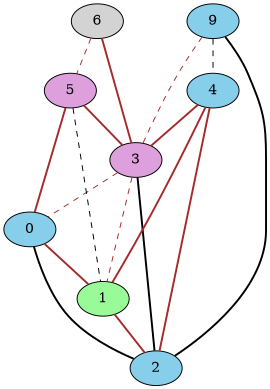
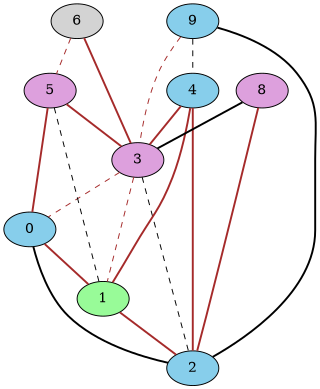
  graph {
    node [fillcolor=skyblue style=filled]
    edge [color=brown style=bold]
    n1 [label=0]
    n2 [fillcolor=palegreen label=1]
    n3 [label=2]
    n4 [fillcolor=plum label=3]
    n5 [label=4]
    n6 [fillcolor=plum label=5]
    n7 [fillcolor=lightgrey label=6]
+   n8 [fillcolor=plum label=8]
    n9 [label=9]
    n1 -- n2
    n1 -- n3 [color=black]
    n2 -- n3
    n4 -- n1 [style=dashed]
    n4 -- n2 [style=dashed]
-   n4 -- n3 [color=black]
+   n4 -- n3 [color=black style=dashed]
    n5 -- n2
    n5 -- n3
    n5 -- n4
    n6 -- n1
    n6 -- n2 [color=black style=dashed]
    n6 -- n4
    n7 -- n4
    n7 -- n6 [style=dashed]
+   n8 -- n3
+   n8 -- n4 [color=black]
    n9 -- n3 [color=black]
    n9 -- n4 [style=dashed]
    n9 -- n5 [color=black style=dashed]
  }
